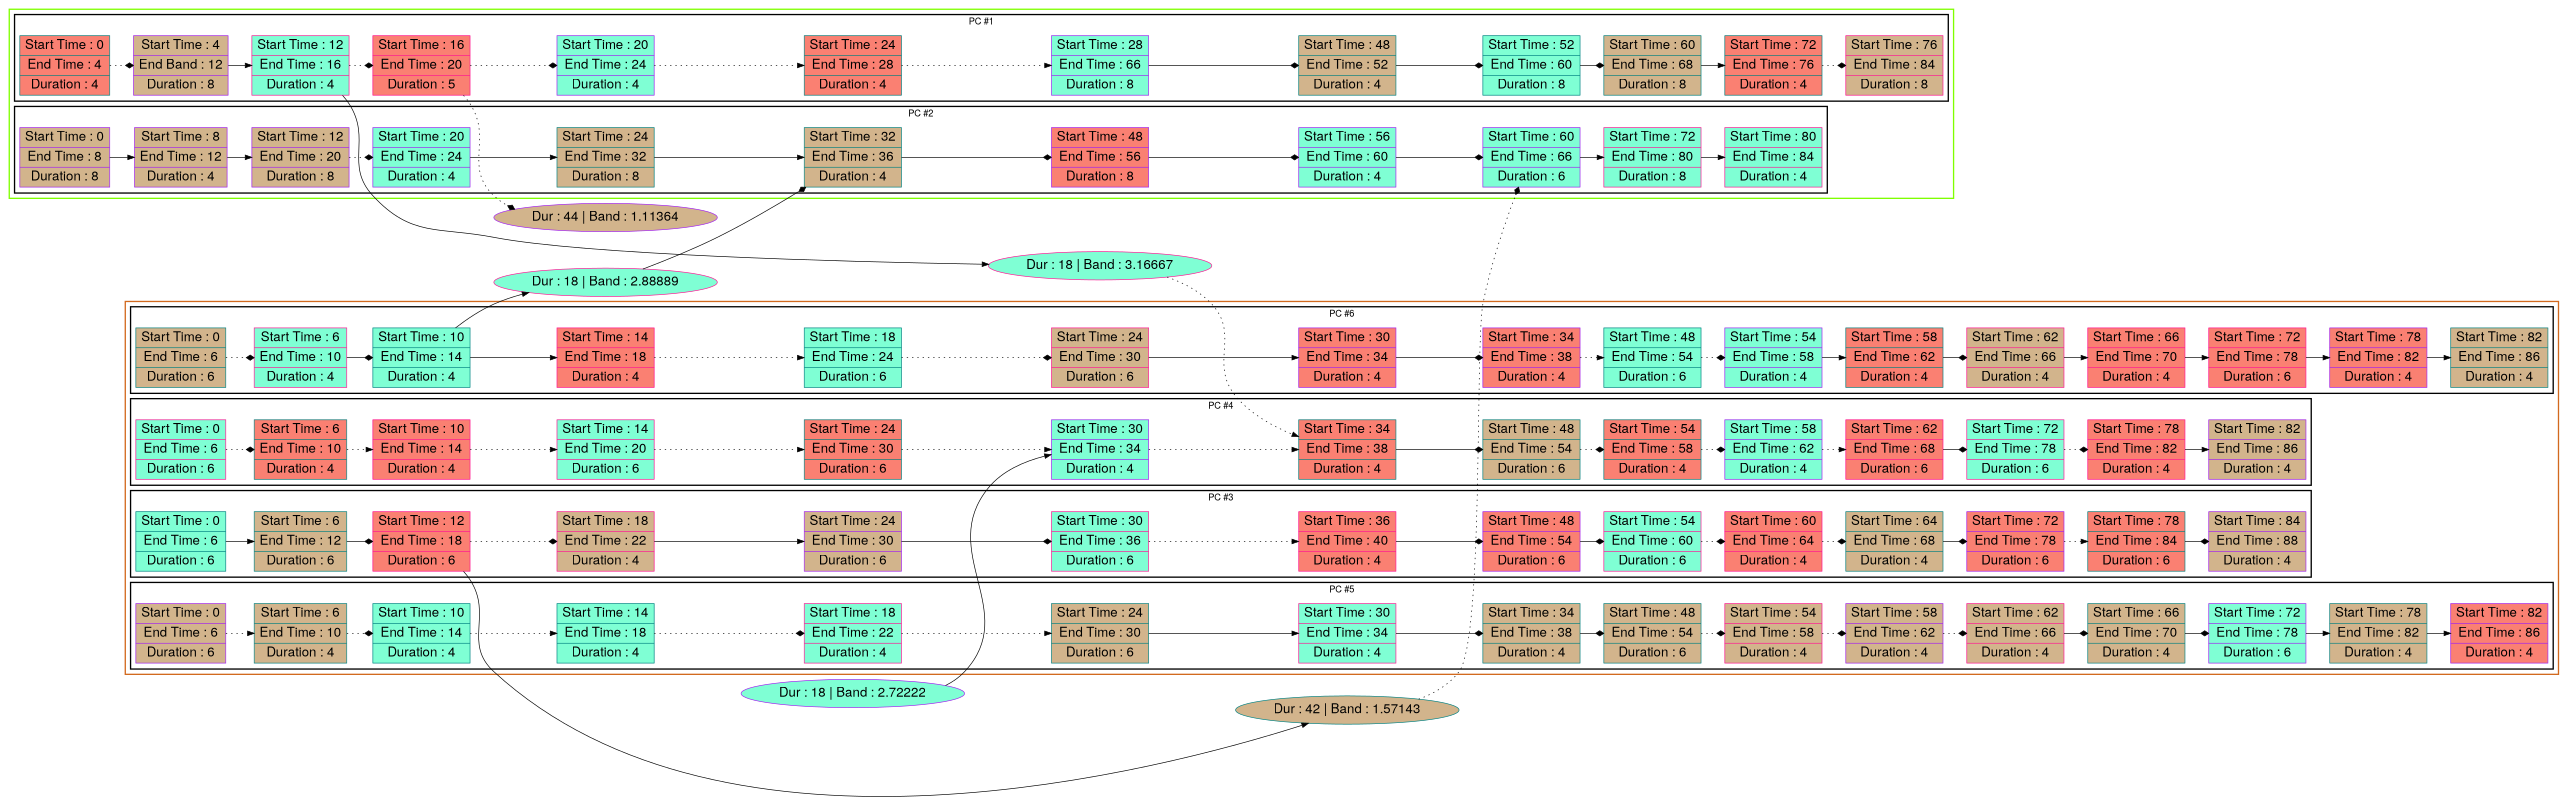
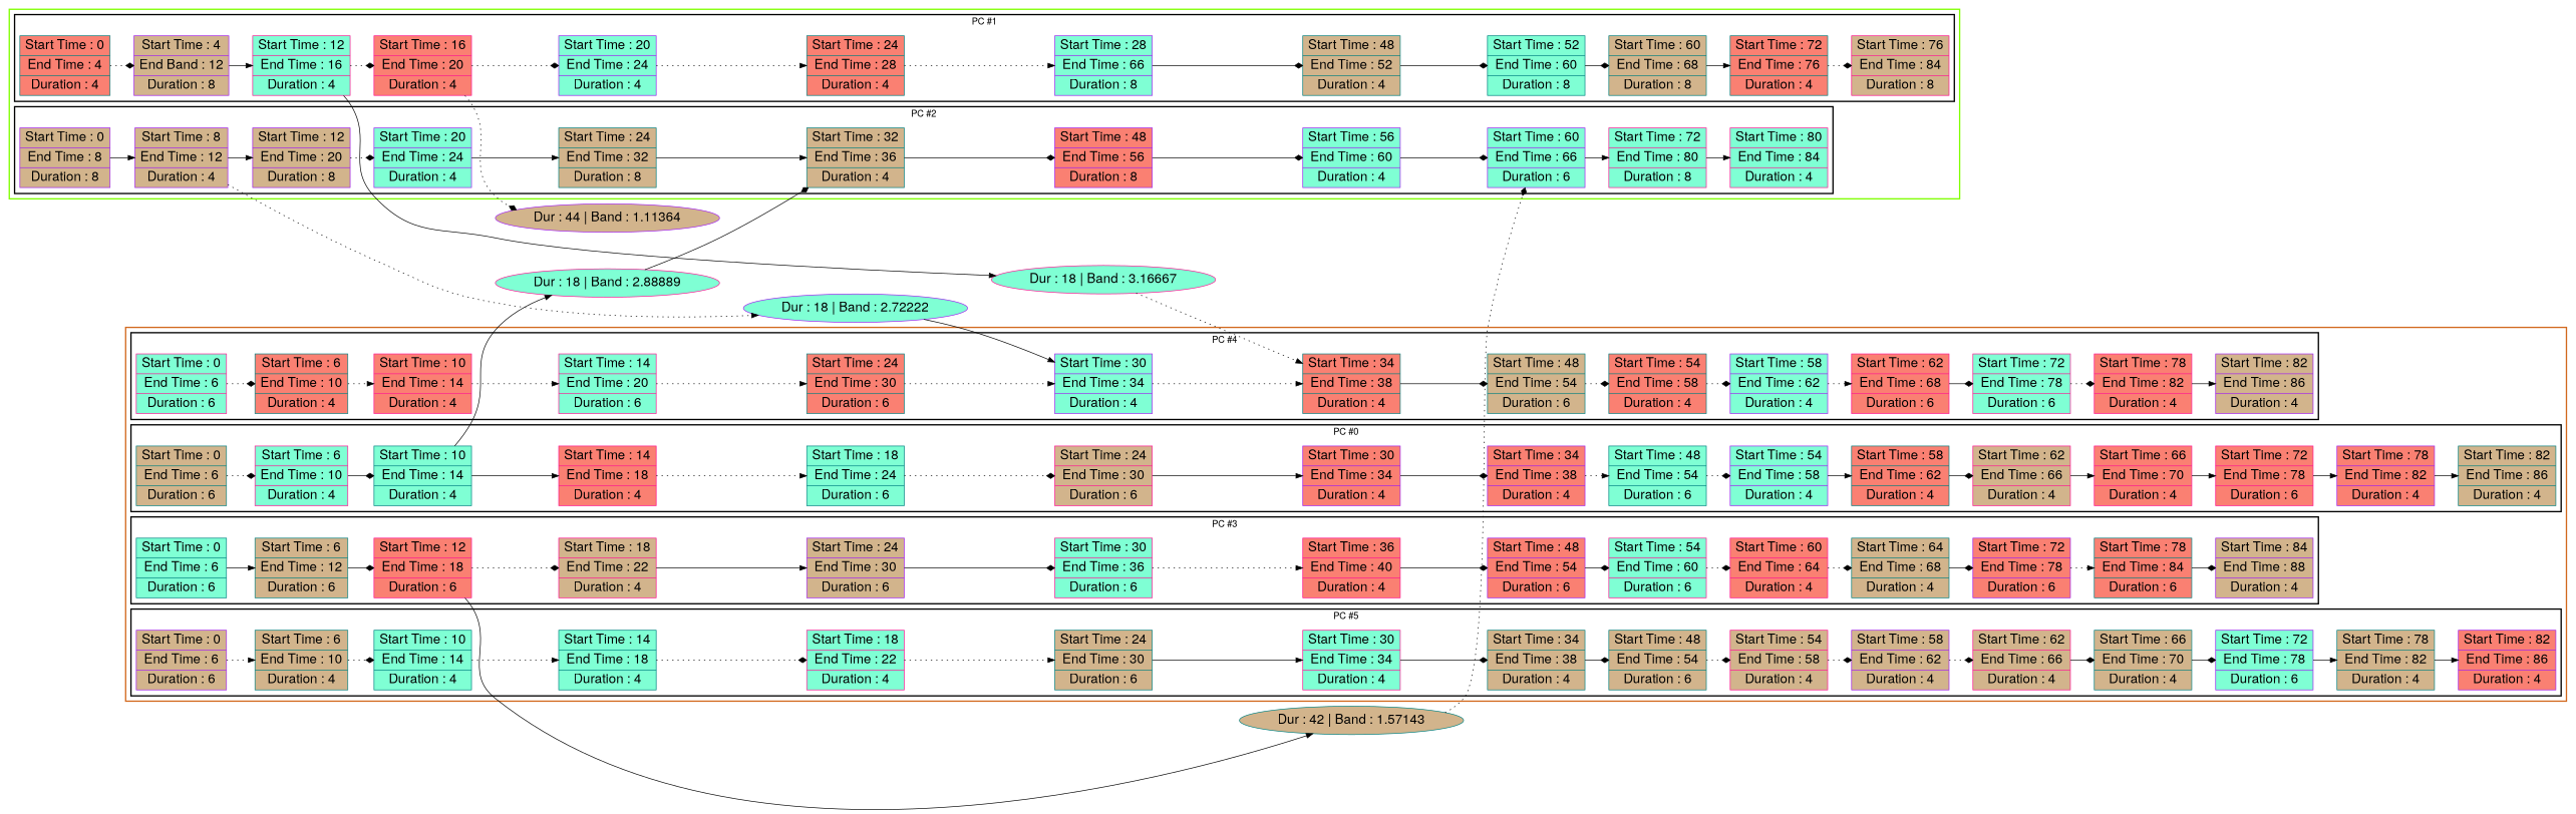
  digraph {
    fontname="Helvetica,Arial,sans-serif"
    rankdir=LR
    node [color=teal fillcolor=tan fontname="Helvetica,Arial,sans-serif" fontsize=20 shape=record style=filled]
    edge [arrowhead=diamond fontname="Helvetica,Arial,sans-serif" style=solid]
    n1 [fillcolor=salmon label="Start Time : 0 | End Time : 4 | Duration : 4"]
    n2 [color=purple label="Start Time : 4 | End Band : 12 | Duration : 8"]
    n3 [color=deeppink fillcolor=aquamarine label="Start Time : 12 | End Time : 16 | Duration : 4"]
-   n4 [color=deeppink fillcolor=salmon label="Start Time : 16 | End Time : 20 | Duration : 5"]
+   n4 [color=deeppink fillcolor=salmon label="Start Time : 16 | End Time : 20 | Duration : 4"]
    n5 [color=purple fillcolor=aquamarine label="Start Time : 20 | End Time : 24 | Duration : 4"]
    n6 [fillcolor=salmon label="Start Time : 24 | End Time : 28 | Duration : 4"]
    n7 [color=purple fillcolor=aquamarine label="Start Time : 28 | End Time : 66 | Duration : 8"]
    n8 [label="Start Time : 48 | End Time : 52 | Duration : 4"]
    n9 [fillcolor=aquamarine label="Start Time : 52 | End Time : 60 | Duration : 8"]
    n10 [label="Start Time : 60 | End Time : 68 | Duration : 8"]
    n11 [fillcolor=salmon label="Start Time : 72 | End Time : 76 | Duration : 4"]
    n12 [color=deeppink label="Start Time : 76 | End Time : 84 | Duration : 8"]
    n13 [color=purple label="Start Time : 0 | End Time : 8 | Duration : 8"]
    n14 [color=purple label="Start Time : 8 | End Time : 12 | Duration : 4"]
    n15 [color=purple label="Start Time : 12 | End Time : 20 | Duration : 8"]
    n16 [color=purple fillcolor=aquamarine label="Start Time : 20 | End Time : 24 | Duration : 4"]
    n17 [label="Start Time : 24 | End Time : 32 | Duration : 8"]
    n18 [label="Start Time : 32 | End Time : 36 | Duration : 4"]
    n19 [color=purple fillcolor=salmon label="Start Time : 48 | End Time : 56 | Duration : 8"]
    n20 [color=purple fillcolor=aquamarine label="Start Time : 56 | End Time : 60 | Duration : 4"]
    n21 [color=purple fillcolor=aquamarine label="Start Time : 60 | End Time : 66 | Duration : 6"]
    n22 [color=deeppink fillcolor=aquamarine label="Start Time : 72 | End Time : 80 | Duration : 8"]
    n23 [color=deeppink fillcolor=aquamarine label="Start Time : 80 | End Time : 84 | Duration : 4"]
    n24 [fillcolor=aquamarine label="Start Time : 0 | End Time : 6 | Duration : 6"]
    n25 [label="Start Time : 6 | End Time : 12 | Duration : 6"]
    n26 [color=deeppink fillcolor=salmon label="Start Time : 12 | End Time : 18 | Duration : 6"]
    n27 [color=deeppink label="Start Time : 18 | End Time : 22 | Duration : 4"]
    n28 [color=purple label="Start Time : 24 | End Time : 30 | Duration : 6"]
    n29 [color=deeppink fillcolor=aquamarine label="Start Time : 30 | End Time : 36 | Duration : 6"]
    n30 [color=deeppink fillcolor=salmon label="Start Time : 36 | End Time : 40 | Duration : 4"]
    n31 [color=purple fillcolor=salmon label="Start Time : 48 | End Time : 54 | Duration : 6"]
    n32 [color=deeppink fillcolor=aquamarine label="Start Time : 54 | End Time : 60 | Duration : 6"]
    n33 [color=deeppink fillcolor=salmon label="Start Time : 60 | End Time : 64 | Duration : 4"]
    n34 [label="Start Time : 64 | End Time : 68 | Duration : 4"]
    n35 [color=purple fillcolor=salmon label="Start Time : 72 | End Time : 78 | Duration : 6"]
    n36 [fillcolor=salmon label="Start Time : 78 | End Time : 84 | Duration : 6"]
    n37 [color=purple label="Start Time : 84 | End Time : 88 | Duration : 4"]
    n38 [color=deeppink fillcolor=aquamarine label="Start Time : 0 | End Time : 6 | Duration : 6"]
    n39 [fillcolor=salmon label="Start Time : 6 | End Time : 10 | Duration : 4"]
    n40 [color=deeppink fillcolor=salmon label="Start Time : 10 | End Time : 14 | Duration : 4"]
    n41 [color=deeppink fillcolor=aquamarine label="Start Time : 14 | End Time : 20 | Duration : 6"]
    n42 [fillcolor=salmon label="Start Time : 24 | End Time : 30 | Duration : 6"]
    n43 [color=purple fillcolor=aquamarine label="Start Time : 30 | End Time : 34 | Duration : 4"]
    n44 [fillcolor=salmon label="Start Time : 34 | End Time : 38 | Duration : 4"]
    n45 [label="Start Time : 48 | End Time : 54 | Duration : 6"]
    n46 [fillcolor=salmon label="Start Time : 54 | End Time : 58 | Duration : 4"]
    n47 [color=purple fillcolor=aquamarine label="Start Time : 58 | End Time : 62 | Duration : 4"]
    n48 [color=deeppink fillcolor=salmon label="Start Time : 62 | End Time : 68 | Duration : 6"]
    n49 [color=deeppink fillcolor=aquamarine label="Start Time : 72 | End Time : 78 | Duration : 6"]
    n50 [color=deeppink fillcolor=salmon label="Start Time : 78 | End Time : 82 | Duration : 4"]
    n51 [color=purple label="Start Time : 82 | End Time : 86 | Duration : 4"]
    n52 [color=purple label="Start Time : 0 | End Time : 6 | Duration : 6"]
    n53 [label="Start Time : 6 | End Time : 10 | Duration : 4"]
    n54 [fillcolor=aquamarine label="Start Time : 10 | End Time : 14 | Duration : 4"]
    n55 [fillcolor=aquamarine label="Start Time : 14 | End Time : 18 | Duration : 4"]
    n56 [color=deeppink fillcolor=aquamarine label="Start Time : 18 | End Time : 22 | Duration : 4"]
    n57 [label="Start Time : 24 | End Time : 30 | Duration : 6"]
    n58 [color=deeppink fillcolor=aquamarine label="Start Time : 30 | End Time : 34 | Duration : 4"]
    n59 [label="Start Time : 34 | End Time : 38 | Duration : 4"]
    n60 [label="Start Time : 48 | End Time : 54 | Duration : 6"]
    n61 [color=deeppink label="Start Time : 54 | End Time : 58 | Duration : 4"]
    n62 [color=purple label="Start Time : 58 | End Time : 62 | Duration : 4"]
    n63 [color=deeppink label="Start Time : 62 | End Time : 66 | Duration : 4"]
    n64 [label="Start Time : 66 | End Time : 70 | Duration : 4"]
    n65 [color=purple fillcolor=aquamarine label="Start Time : 72 | End Time : 78 | Duration : 6"]
    n66 [label="Start Time : 78 | End Time : 82 | Duration : 4"]
    n67 [color=purple fillcolor=salmon label="Start Time : 82 | End Time : 86 | Duration : 4"]
    n68 [label="Start Time : 0 | End Time : 6 | Duration : 6"]
    n69 [color=deeppink fillcolor=aquamarine label="Start Time : 6 | End Time : 10 | Duration : 4"]
    n70 [fillcolor=aquamarine label="Start Time : 10 | End Time : 14 | Duration : 4"]
    n71 [color=deeppink fillcolor=salmon label="Start Time : 14 | End Time : 18 | Duration : 4"]
    n72 [fillcolor=aquamarine label="Start Time : 18 | End Time : 24 | Duration : 6"]
    n73 [color=deeppink label="Start Time : 24 | End Time : 30 | Duration : 6"]
    n74 [color=purple fillcolor=salmon label="Start Time : 30 | End Time : 34 | Duration : 4"]
    n75 [color=purple fillcolor=salmon label="Start Time : 34 | End Time : 38 | Duration : 4"]
    n76 [fillcolor=aquamarine label="Start Time : 48 | End Time : 54 | Duration : 6"]
    n77 [color=purple fillcolor=aquamarine label="Start Time : 54 | End Time : 58 | Duration : 4"]
    n78 [fillcolor=salmon label="Start Time : 58 | End Time : 62 | Duration : 4"]
    n79 [color=deeppink label="Start Time : 62 | End Time : 66 | Duration : 4"]
    n80 [color=deeppink fillcolor=salmon label="Start Time : 66 | End Time : 70 | Duration : 4"]
    n81 [color=deeppink fillcolor=salmon label="Start Time : 72 | End Time : 78 | Duration : 6"]
    n82 [color=purple fillcolor=salmon label="Start Time : 78 | End Time : 82 | Duration : 4"]
    n83 [label="Start Time : 82 | End Time : 86 | Duration : 4"]
    n84 [color=deeppink fillcolor=aquamarine label="Dur : 18 | Band : 3.16667" shape=ellipse]
    n85 [color=purple label="Dur : 44 | Band : 1.11364" shape=ellipse]
    n86 [color=purple fillcolor=aquamarine label="Dur : 18 | Band : 2.72222" shape=ellipse]
    n87 [label="Dur : 42 | Band : 1.57143" shape=ellipse]
    n88 [color=deeppink fillcolor=aquamarine label="Dur : 18 | Band : 2.88889" shape=ellipse]
    subgraph cluster_1 {
      color=chartreuse
      style=bold
      subgraph cluster_2 {
        color=black
        label="PC #1"
        style=bold
        n1
        n2
        n3
        n4
        n5
        n6
        n7
        n8
        n9
        n10
        n11
        n12
      }
      subgraph cluster_3 {
        color=black
        label="PC #2"
        style=bold
        n13
        n14
        n15
        n16
        n17
        n18
        n19
        n20
        n21
        n22
        n23
      }
    }
    subgraph cluster_4 {
      color=chocolate
      style=bold
      subgraph cluster_5 {
        color=black
        label="PC #3"
        style=bold
        n24
        n25
        n26
        n27
        n28
        n29
        n30
        n31
        n32
        n33
        n34
        n35
        n36
        n37
      }
      subgraph cluster_6 {
        color=black
        label="PC #4"
        style=bold
        n38
        n39
        n40
        n41
        n42
        n43
        n44
        n45
        n46
        n47
        n48
        n49
        n50
        n51
      }
      subgraph cluster_7 {
        color=black
        label="PC #5"
        style=bold
        n52
        n53
        n54
        n55
        n56
        n57
        n58
        n59
        n60
        n61
        n62
        n63
        n64
        n65
        n66
        n67
      }
      subgraph cluster_8 {
        color=black
-       label="PC #6"
+       label="PC #0"
        style=bold
        n68
        n69
        n70
        n71
        n72
        n73
        n74
        n75
        n76
        n77
        n78
        n79
        n80
        n81
        n82
        n83
      }
    }
    n1 -> n2 [style=dotted]
    n2 -> n3 [arrowhead=normal]
    n3 -> n4 [style=dotted]
    n3 -> n84 [arrowhead=normal]
    n4 -> n5 [style=dotted]
    n4 -> n85 [style=dotted]
    n5 -> n6 [arrowhead=normal style=dotted]
    n6 -> n7 [arrowhead=normal style=dotted]
    n7 -> n8
    n8 -> n9
    n9 -> n10
    n10 -> n11 [arrowhead=normal]
    n11 -> n12 [style=dotted]
    n13 -> n14 [arrowhead=normal]
    n14 -> n15 [arrowhead=normal]
+   n14 -> n86 [arrowhead=normal style=dotted]
    n15 -> n16 [style=dotted]
    n16 -> n17 [arrowhead=normal]
    n17 -> n18 [arrowhead=normal]
    n18 -> n19
    n19 -> n20
    n20 -> n21
    n21 -> n22 [arrowhead=normal]
    n22 -> n23 [arrowhead=normal]
    n24 -> n25 [arrowhead=normal]
    n25 -> n26
    n26 -> n27 [style=dotted]
    n26 -> n87 [arrowhead=normal]
    n27 -> n28 [arrowhead=normal]
    n28 -> n29
    n29 -> n30 [arrowhead=normal style=dotted]
    n30 -> n31
    n31 -> n32
    n32 -> n33 [style=dotted]
    n33 -> n34 [style=dotted]
    n34 -> n35
    n35 -> n36 [arrowhead=normal style=dotted]
    n36 -> n37
    n38 -> n39 [style=dotted]
    n39 -> n40 [arrowhead=normal style=dotted]
    n40 -> n41 [arrowhead=normal style=dotted]
    n41 -> n42 [arrowhead=normal style=dotted]
    n42 -> n43 [arrowhead=normal style=dotted]
    n43 -> n44 [arrowhead=normal style=dotted]
    n44 -> n45
    n45 -> n46 [style=dotted]
    n46 -> n47 [style=dotted]
    n47 -> n48 [arrowhead=normal style=dotted]
    n48 -> n49
    n49 -> n50 [style=dotted]
    n50 -> n51 [arrowhead=normal]
    n52 -> n53 [arrowhead=normal style=dotted]
    n53 -> n54 [style=dotted]
    n54 -> n55 [arrowhead=normal style=dotted]
    n55 -> n56 [style=dotted]
    n56 -> n57 [arrowhead=normal style=dotted]
    n57 -> n58 [arrowhead=normal]
    n58 -> n59
    n59 -> n60
    n60 -> n61 [style=dotted]
    n61 -> n62 [style=dotted]
    n62 -> n63 [style=dotted]
    n63 -> n64
    n64 -> n65
    n65 -> n66 [arrowhead=normal]
    n66 -> n67 [arrowhead=normal]
    n68 -> n69 [style=dotted]
    n69 -> n70
    n70 -> n71 [arrowhead=normal]
    n70 -> n88 [arrowhead=normal]
    n71 -> n72 [arrowhead=normal style=dotted]
    n72 -> n73 [style=dotted]
    n73 -> n74 [arrowhead=normal]
    n74 -> n75
    n75 -> n76 [arrowhead=normal style=dotted]
    n76 -> n77 [style=dotted]
    n77 -> n78 [arrowhead=normal]
    n78 -> n79
    n79 -> n80 [arrowhead=normal]
    n80 -> n81 [arrowhead=normal]
    n81 -> n82 [arrowhead=normal]
    n82 -> n83 [arrowhead=normal]
    n84 -> n44 [arrowhead=normal style=dotted]
    n86 -> n43 [arrowhead=normal]
    n87 -> n21 [style=dotted]
    n88 -> n18
  }
